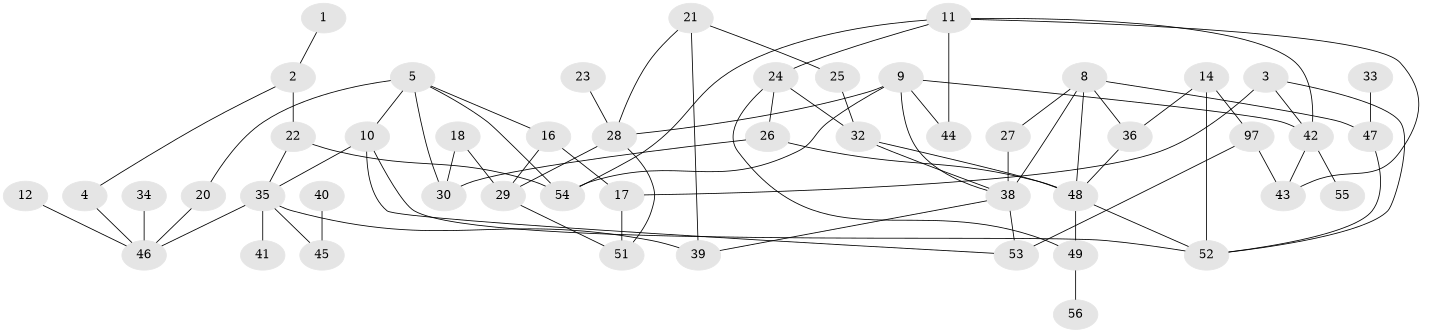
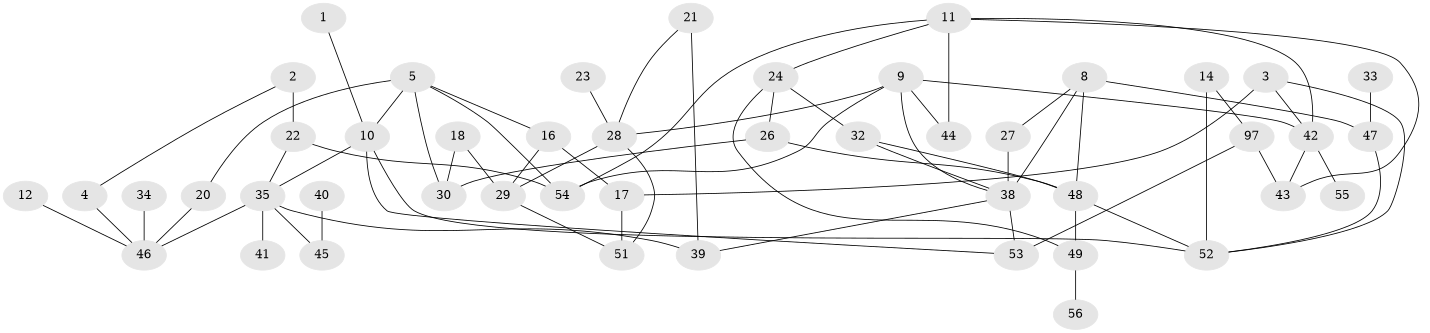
  graph {
    node [color=gray90 style=filled]
    edge [weight=1.0]
    1
    2
    4
    22
    46
    54
    35
    3
    17
    42
    52
    51
    43
    55
    5
    10
    16
    20
    30
    53
    29
    8
    27
-   36
    38
    47
    48
    39
    49
    9
    28
    44
    41
    45
    11
    24
    26
    32
    12
    18
    n41 [label=14]
    n42 [label=97]
    21
-   25
    23
    56
    33
    34
    40
-   1 -- 2
+   1 -- 10
    2 -- 4
    2 -- 22
    4 -- 46
    22 -- 54
    22 -- 35
    35 -- 46
    35 -- 39
    35 -- 41
    35 -- 45
    3 -- 17
    3 -- 42
    3 -- 52
    17 -- 51
    42 -- 43
    42 -- 55
    5 -- 54
    5 -- 10
    5 -- 16
    5 -- 20
    5 -- 30
    10 -- 35
    10 -- 52
    10 -- 53
    16 -- 17
    16 -- 29
    20 -- 46
    29 -- 51
    8 -- 27
-   8 -- 36
    8 -- 38
    8 -- 47
    8 -- 48
    27 -- 38 [weight=2.0]
-   36 -- 48
    38 -- 53
    38 -- 39
    47 -- 52
    48 -- 52
    48 -- 49
    49 -- 56
    9 -- 54
    9 -- 42
    9 -- 38
    9 -- 28 [weight=2.0]
    9 -- 44
    28 -- 51
    28 -- 29
    11 -- 54
    11 -- 42
    11 -- 43
    11 -- 44
    11 -- 24
    24 -- 49
    24 -- 26
    24 -- 32
    26 -- 30
    26 -- 48
    32 -- 38
    32 -- 48
    12 -- 46
    18 -- 30
    18 -- 29
    n41 -- 52
-   n41 -- 36
    n41 -- n42
    n42 -- 43
    n42 -- 53 [weight=2.0]
    21 -- 39
    21 -- 28
-   21 -- 25
-   25 -- 32
    23 -- 28
    33 -- 47
    34 -- 46
    40 -- 45
  }
